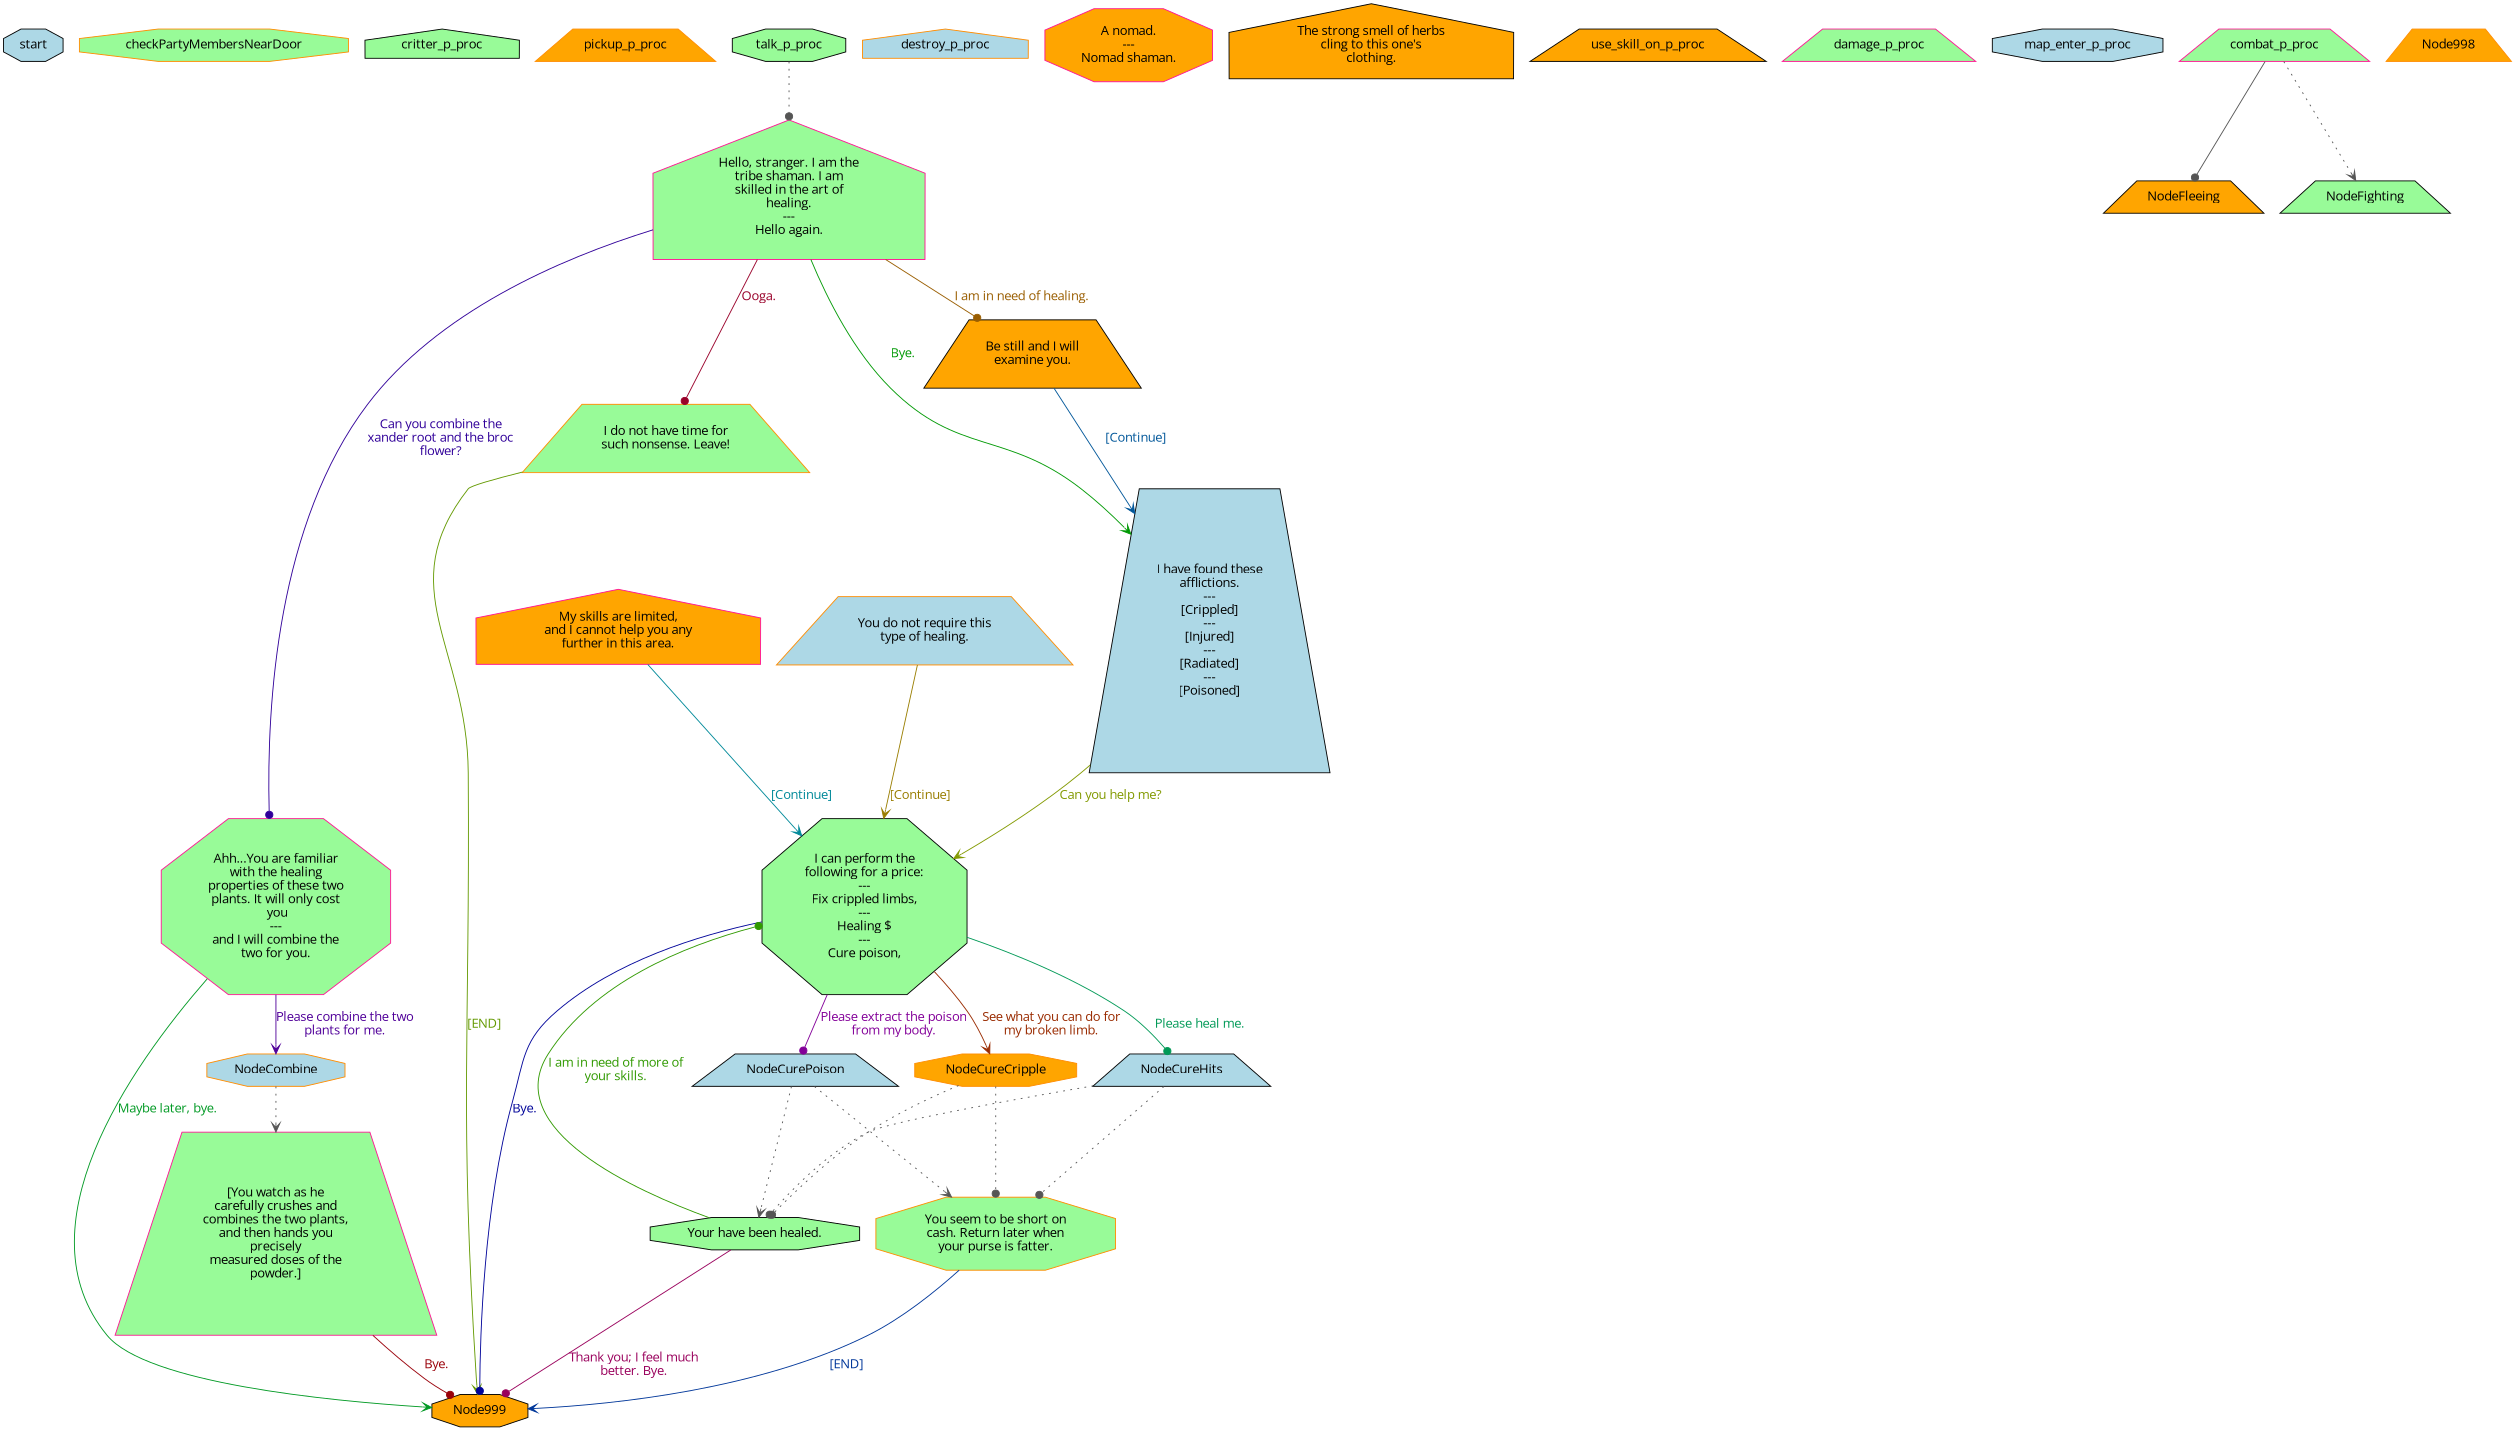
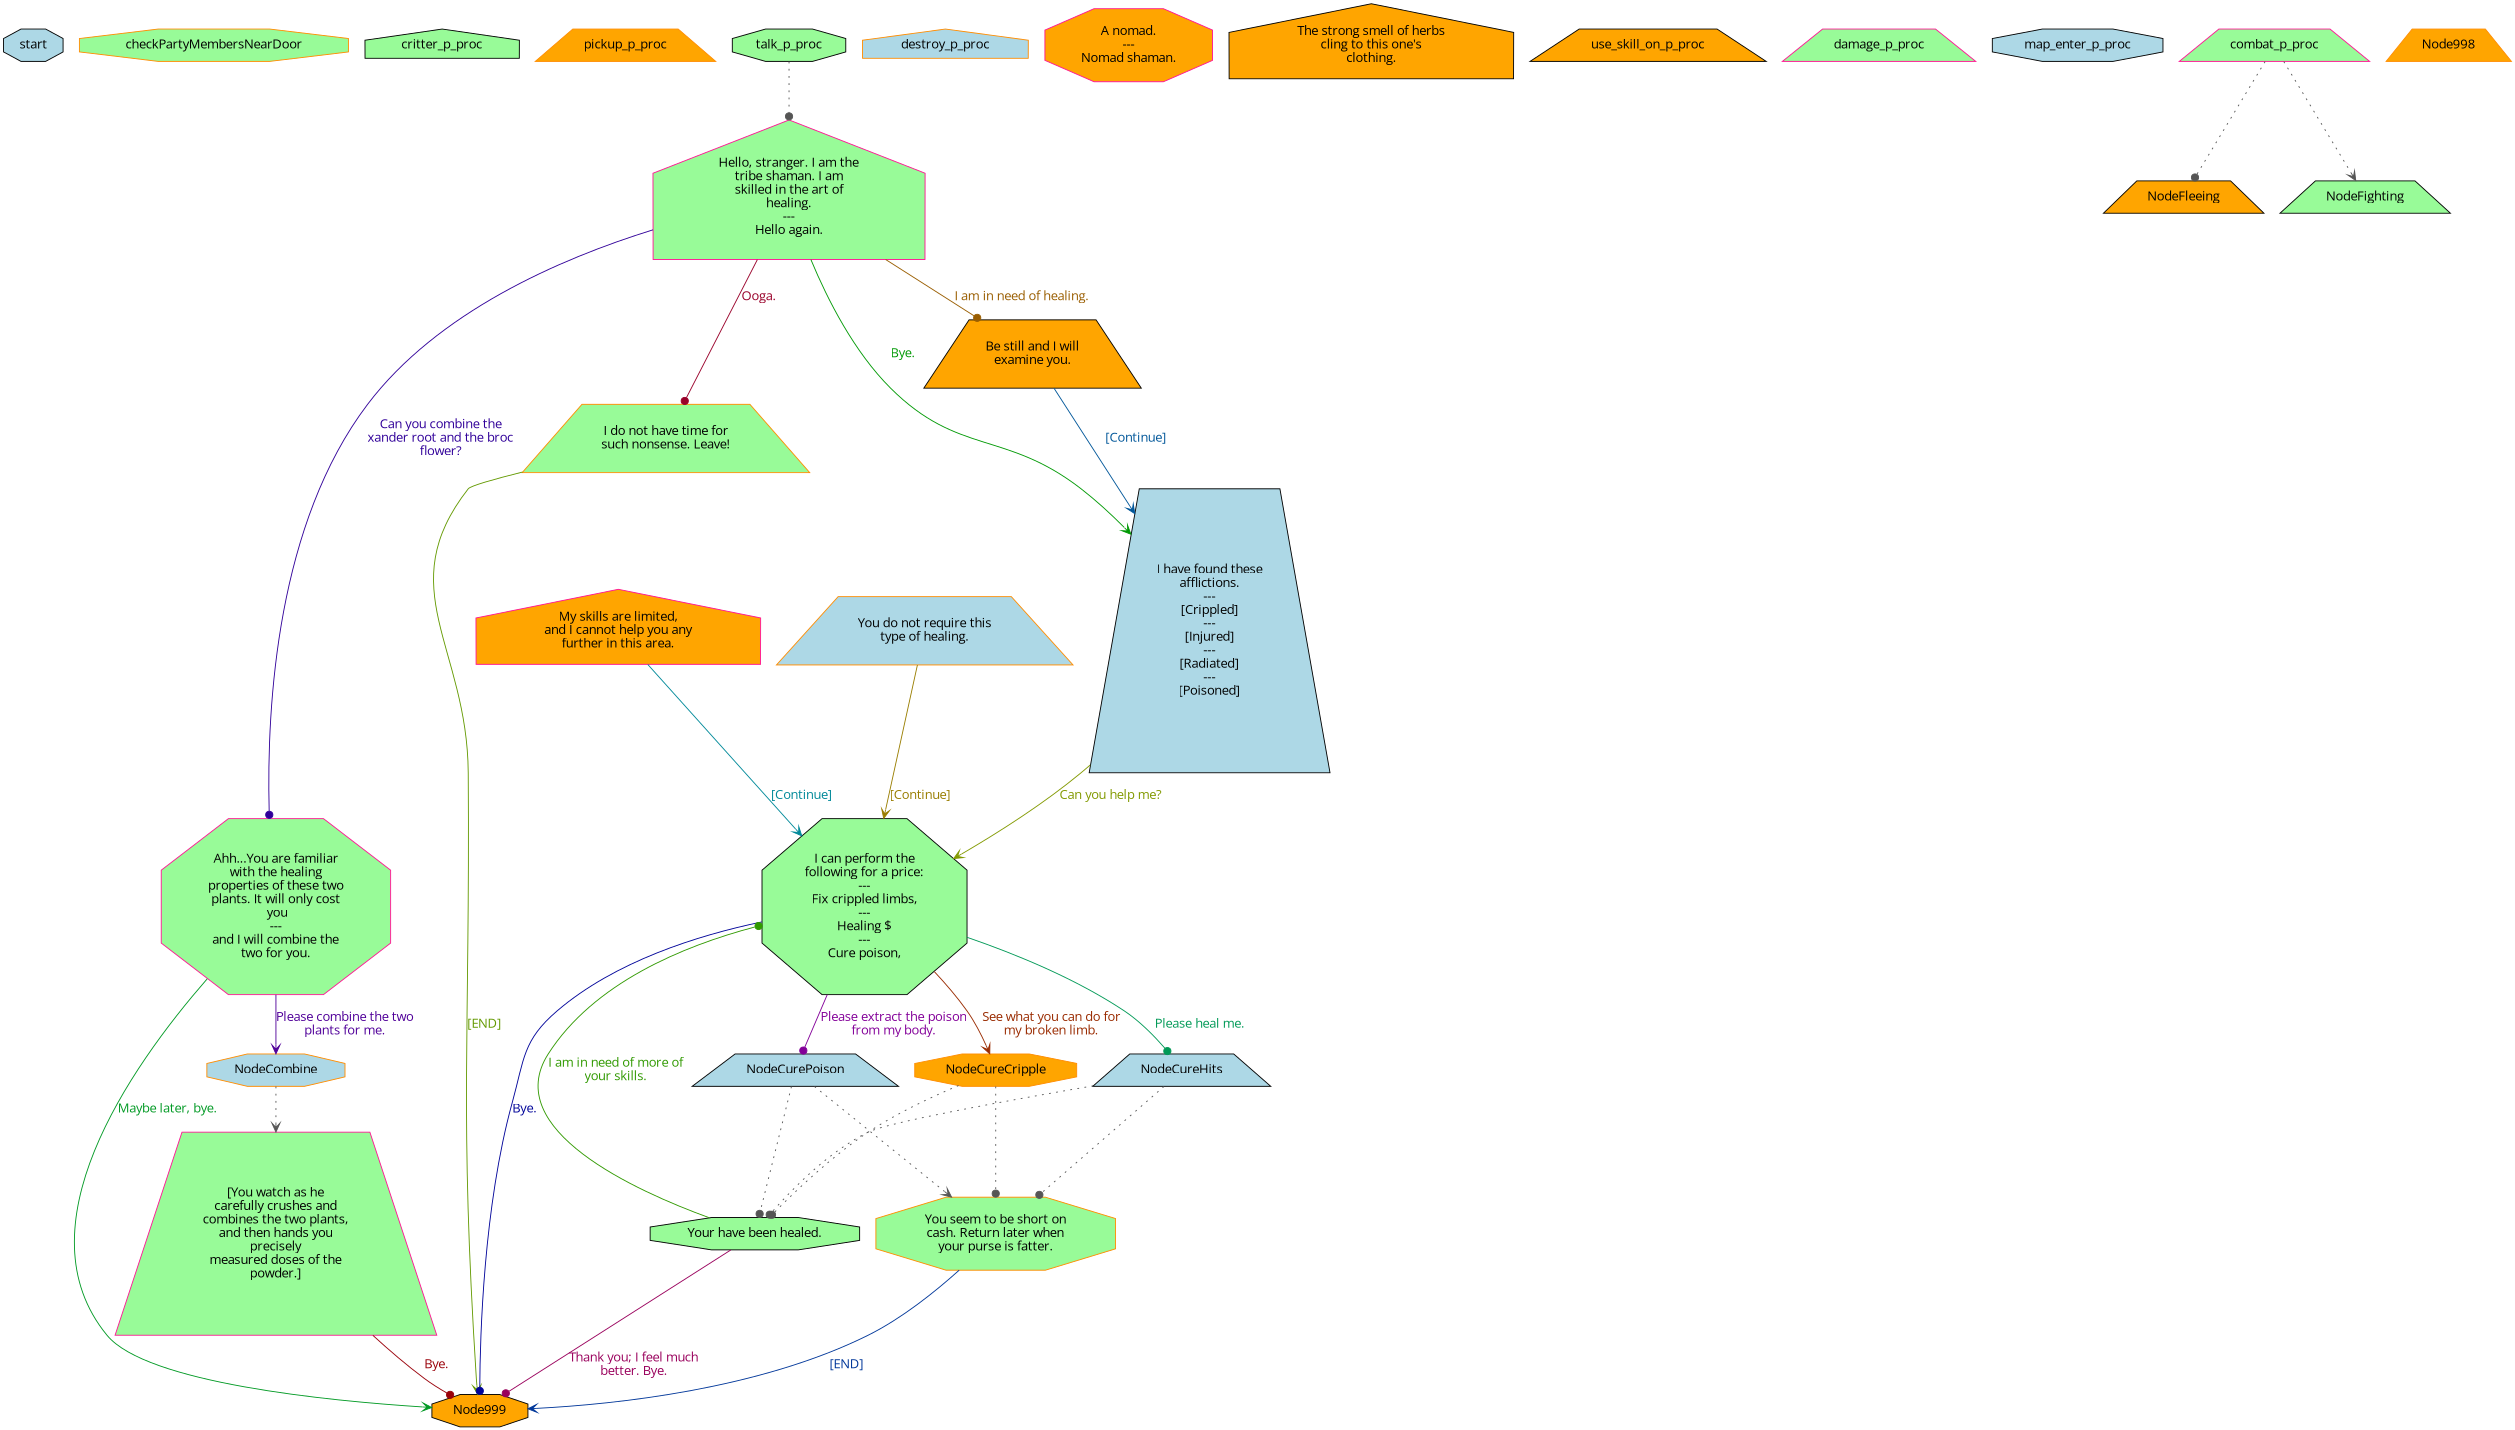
  digraph {
    fontname="Open Sans"
    node [color=black fillcolor=palegreen fontname="Open Sans" shape=trapezium style=filled]
    edge [arrowhead=dot color="#555555" fontname="Open Sans"]
    start [fillcolor=lightblue shape=octagon]
    checkPartyMembersNearDoor [color=darkorange shape=octagon]
    critter_p_proc [shape=house]
    pickup_p_proc [color=darkorange fillcolor=orange]
    talk_p_proc [shape=octagon]
    n6 [color=deeppink label="Hello, stranger. I am the\ntribe shaman. I am\nskilled in the art of\nhealing.\n---\nHello again." shape=house]
    n7 [fillcolor=orange label="Be still and I will\nexamine you."]
    n8 [color=deeppink label="Ahh...You are familiar\nwith the healing\nproperties of these two\nplants. It will only cost\n you\n---\nand I will combine the\ntwo for you." shape=octagon]
    n9 [fillcolor=lightblue label="I have found these\nafflictions.\n---\n[Crippled]\n---\n[Injured]\n---\n[Radiated]\n---\n[Poisoned]"]
    n10 [color=darkorange label="I do not have time for\nsuch nonsense. Leave!"]
    Node999 [fillcolor=orange shape=octagon]
    NodeCombine [color=darkorange fillcolor=lightblue shape=octagon]
    n13 [label="I can perform the\nfollowing for a price:\n---\nFix crippled limbs,\n---\nHealing $\n---\nCure poison," shape=octagon]
    destroy_p_proc [color=darkorange fillcolor=lightblue shape=house]
    n15 [color=deeppink fillcolor=orange label="A nomad.\n---\nNomad shaman." shape=octagon]
    n16 [fillcolor=orange label="The strong smell of herbs\ncling to this one's\nclothing." shape=house]
    use_skill_on_p_proc [fillcolor=orange]
    damage_p_proc [color=deeppink]
    map_enter_p_proc [fillcolor=lightblue shape=octagon]
    combat_p_proc [color=deeppink]
    NodeFleeing [fillcolor=orange]
    NodeFighting
    Node998 [color=darkorange fillcolor=orange]
    n24 [color=deeppink label="[You watch as he\ncarefully crushes and\ncombines the two plants,\nand then hands you\nprecisely\nmeasured doses of the\npowder.]"]
    NodeCurePoison [fillcolor=lightblue]
    NodeCureHits [fillcolor=lightblue]
    NodeCureCripple [color=darkorange fillcolor=orange shape=octagon]
    n28 [label="Your have been healed." shape=octagon]
    n29 [color=darkorange label="You seem to be short on\ncash. Return later when\nyour purse is fatter." shape=octagon]
    n30 [color=deeppink fillcolor=orange label="My skills are limited,\nand I cannot help you any\nfurther in this area." shape=house]
    n31 [color=darkorange fillcolor=lightblue label="You do not require this\ntype of healing."]
    talk_p_proc -> n6 [style=dotted]
    n6 -> n7 [color="#995D00" fontcolor="#995D00" label="I am in need of healing."]
    n6 -> n8 [color="#300099" fontcolor="#300099" label="Can you combine the\nxander root and the broc\nflower?"]
    n6 -> n9 [arrowhead=vee color="#009904" fontcolor="#009904" label="Bye."]
    n6 -> n10 [color="#990029" fontcolor="#990029" label="Ooga."]
    n7 -> n9 [arrowhead=vee color="#005699" fontcolor="#005699" label="[Continue]"]
    n8 -> Node999 [arrowhead=vee color="#009923" fontcolor="#009923" label="Maybe later, bye."]
    n8 -> NodeCombine [arrowhead=vee color="#500099" fontcolor="#500099" label="Please combine the two\nplants for me."]
    n9 -> n13 [arrowhead=vee color="#829900" fontcolor="#829900" label="Can you help me?"]
    n10 -> Node999 [arrowhead=vee color="#639900" fontcolor="#639900" label="[END]"]
    NodeCombine -> n24 [arrowhead=vee style=dotted]
    n13 -> Node999 [color="#000399" fontcolor="#000399" label="Bye."]
    n13 -> NodeCurePoison [color="#830099" fontcolor="#830099" label="Please extract the poison\nfrom my body."]
    n13 -> NodeCureHits [color="#009956" fontcolor="#009956" label="Please heal me."]
    n13 -> NodeCureCripple [arrowhead=vee color="#992A00" fontcolor="#992A00" label="See what you can do for\nmy broken limb."]
-   combat_p_proc -> NodeFleeing [style=solid]
+   combat_p_proc -> NodeFleeing [style=dotted]
    combat_p_proc -> NodeFighting [arrowhead=vee style=dotted]
    n24 -> Node999 [color="#990009" fontcolor="#990009" label="Bye."]
-   NodeCurePoison -> n28 [arrowhead=vee style=dotted]
+   NodeCurePoison -> n28 [style=dotted]
    NodeCurePoison -> n29 [arrowhead=vee style=dotted]
    NodeCureHits -> n28 [style=dotted]
    NodeCureHits -> n29 [style=dotted]
    NodeCureCripple -> n28 [style=dotted]
    NodeCureCripple -> n29 [style=dotted]
    n28 -> Node999 [color="#99005C" fontcolor="#99005C" label="Thank you; I feel much\nbetter. Bye."]
    n28 -> n13 [color="#309900" fontcolor="#309900" label="I am in need of more of\nyour skills."]
    n29 -> Node999 [arrowhead=vee color="#003699" fontcolor="#003699" label="[END]"]
    n30 -> n13 [arrowhead=vee color="#008999" fontcolor="#008999" label="[Continue]"]
    n31 -> n13 [arrowhead=vee color="#997D00" fontcolor="#997D00" label="[Continue]"]
  }
